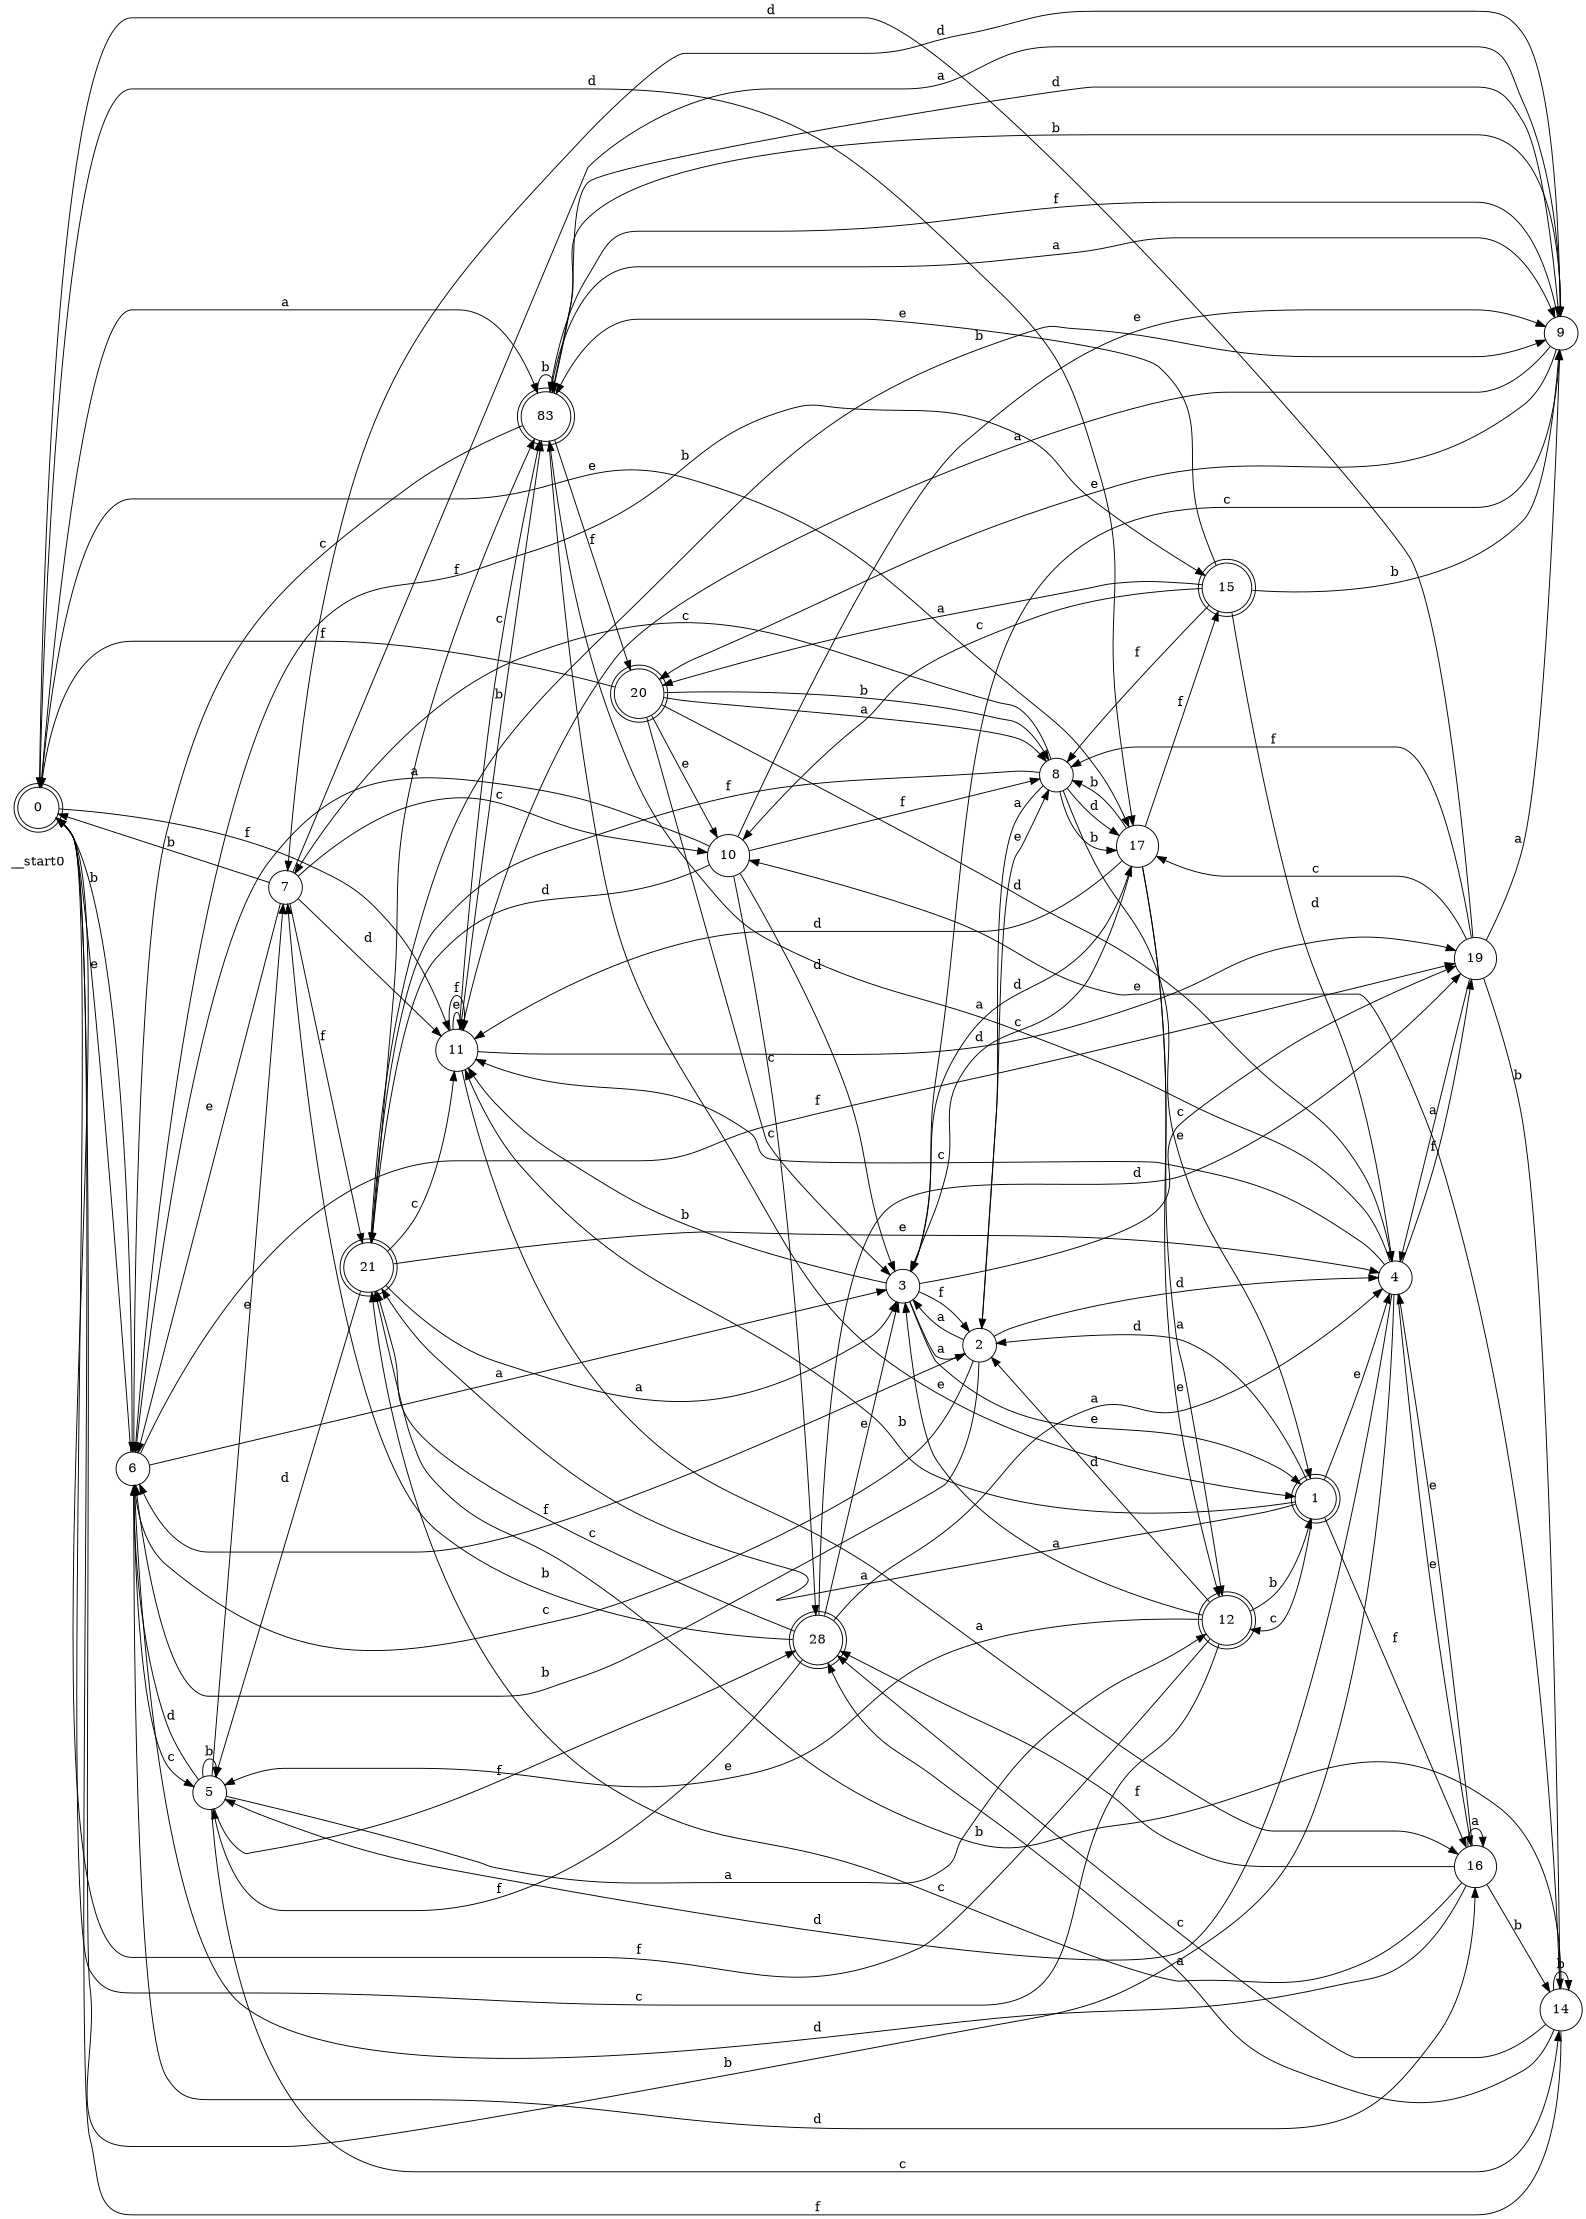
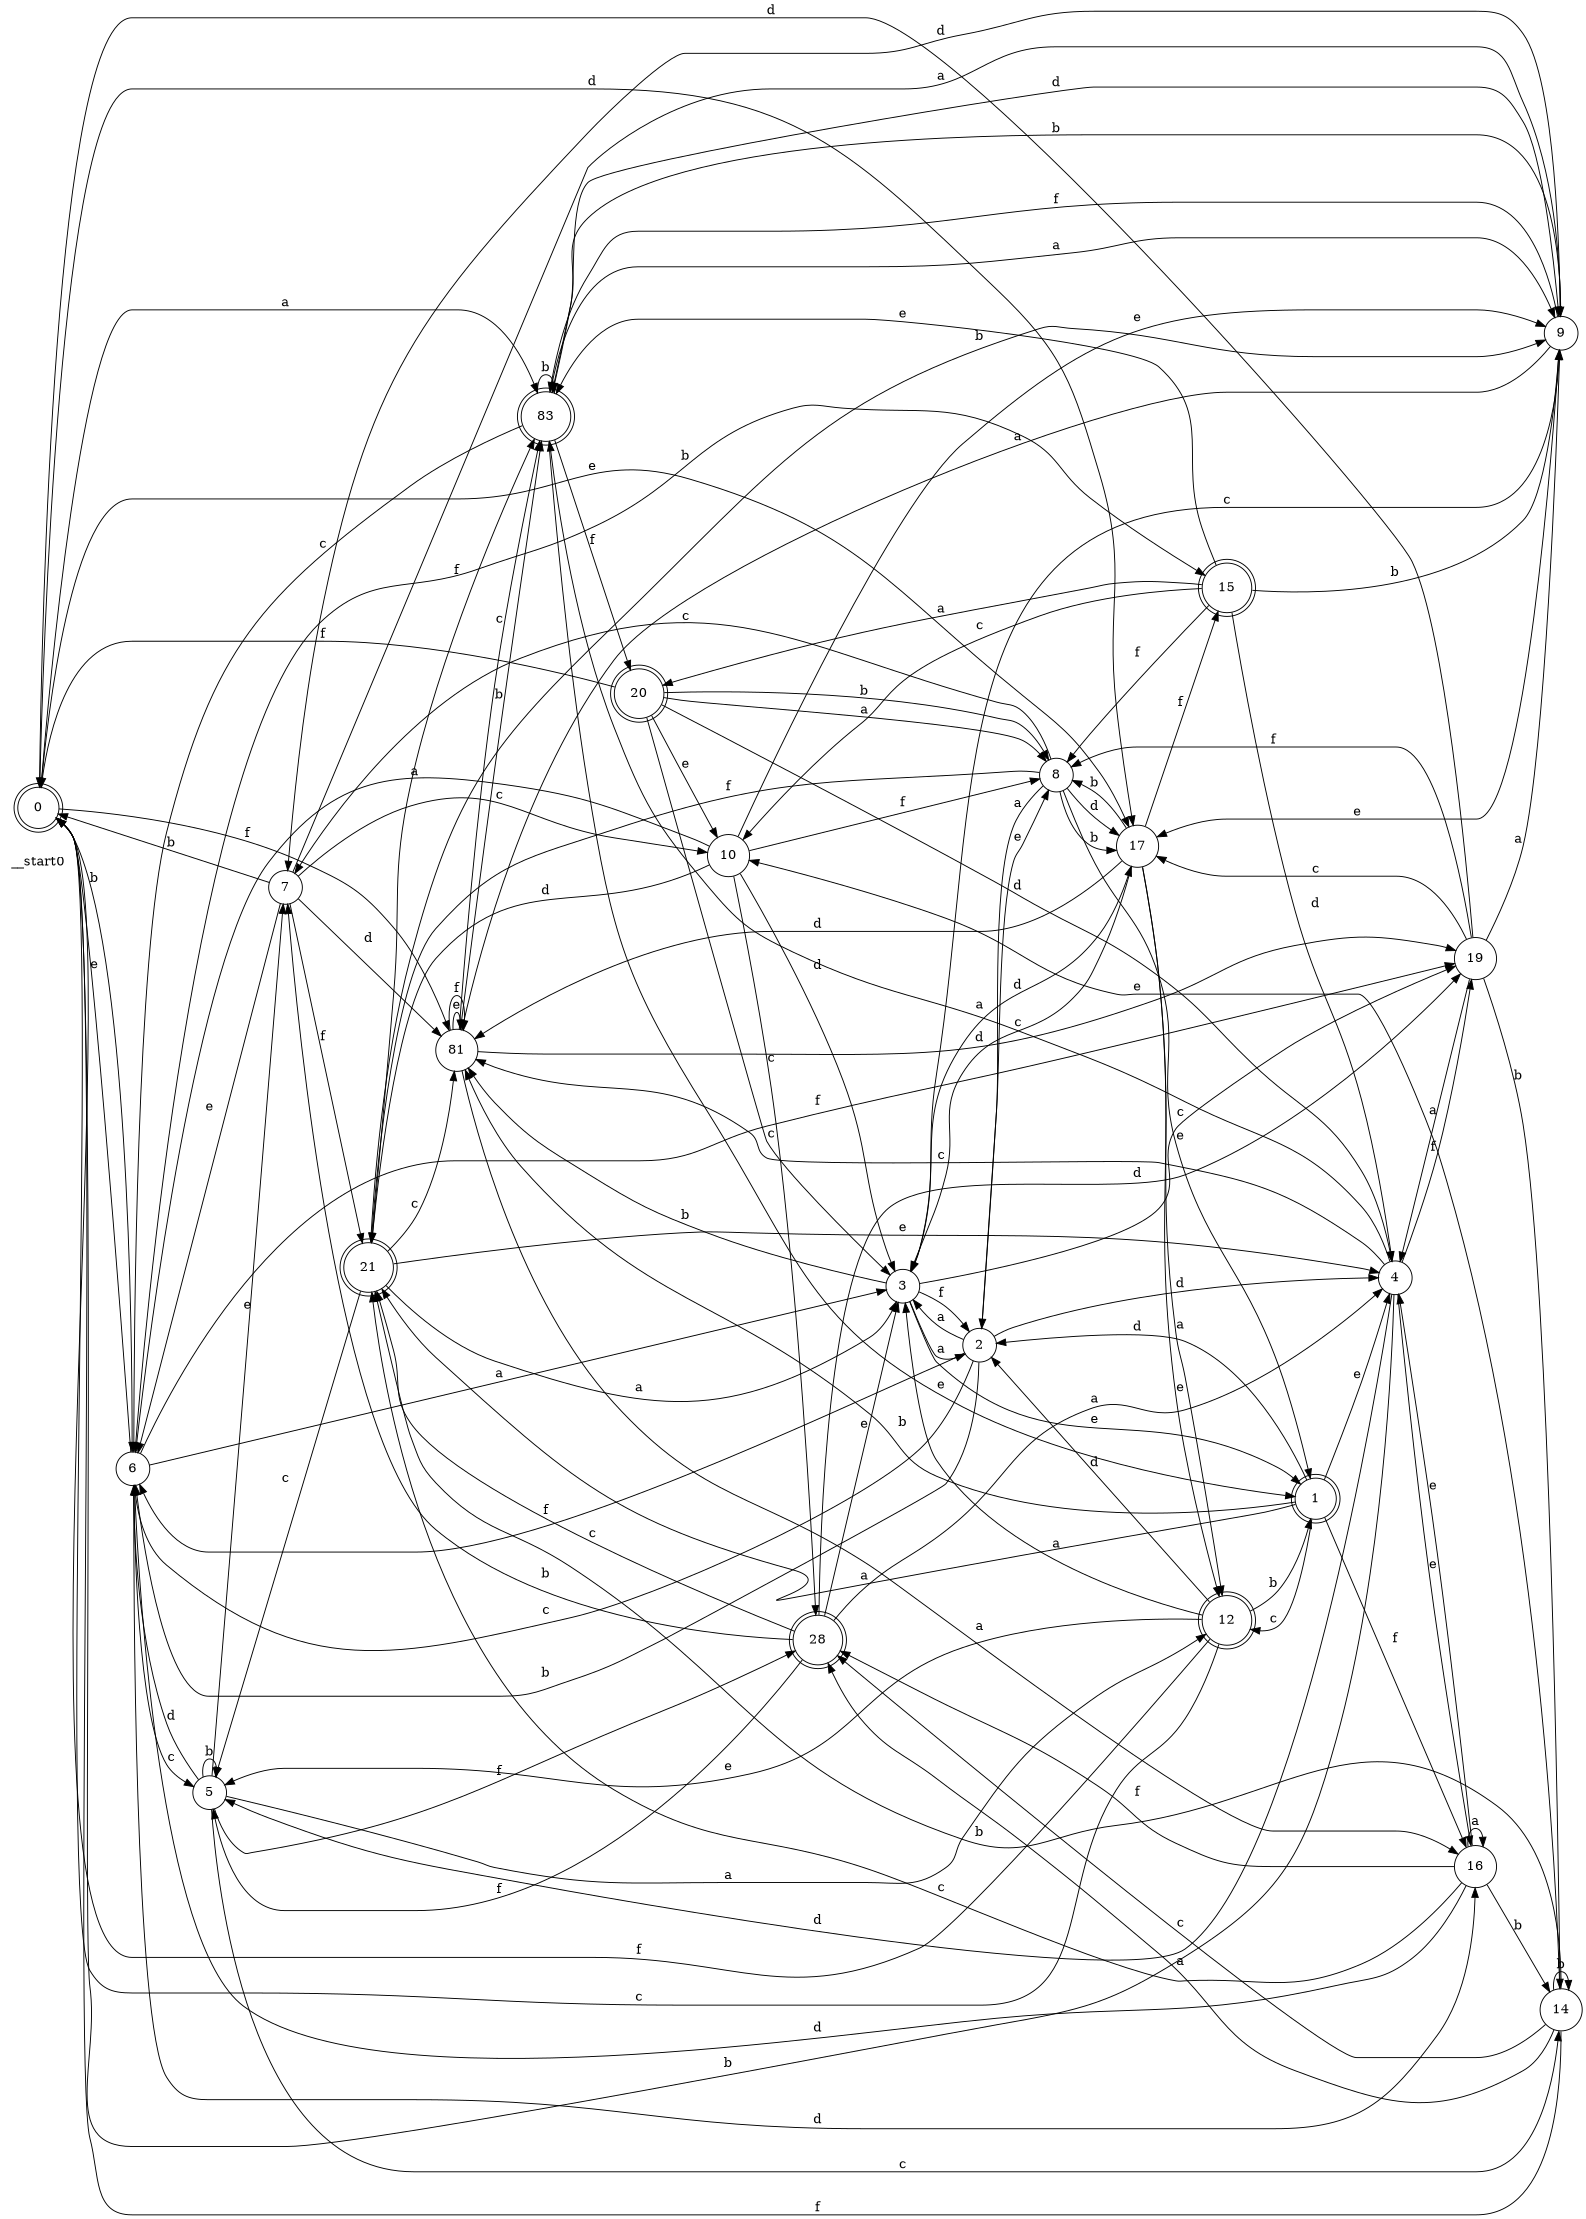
  digraph {
    rankdir=LR
    node [shape=circle color=black fillcolor=white style=filled]
    __start0 [shape=none color="" fillcolor="" style=""]
    n2 [label=0 shape=doublecircle style="rounded,filled"]
    n3 [label=6]
-   n4 [label=11]
+   n4 [label=81]
    n5 [label=83 shape=doublecircle style="rounded,filled"]
    n6 [label=17]
    n7 [label=15 shape=doublecircle style="rounded,filled"]
    n8 [label=16]
    n9 [label=3]
    n10 [label=19]
    n11 [label=5]
    n12 [label=1 shape=doublecircle style="rounded,filled"]
    n13 [label=9]
    n14 [label=20 shape=doublecircle style="rounded,filled"]
    n15 [label=4]
    n16 [label=8]
    n17 [label=10]
    n18 [label=12 shape=doublecircle style="rounded,filled"]
    n19 [label=2]
    n20 [label=21 shape=doublecircle style="rounded,filled"]
    n21 [label=14]
    n22 [label=28 shape=doublecircle style="rounded,filled"]
    n23 [label=7]
    n2 -> n3 [label=b]
    n2 -> n4 [label=f]
    n2 -> n5 [label=a]
    n2 -> n6 [label=d]
    n2 -> n6 [label=e]
    n3 -> n2 [label=e]
    n3 -> n7 [label=b]
    n3 -> n8 [label=d]
    n3 -> n9 [label=a]
    n3 -> n10 [label=f]
    n3 -> n11 [label=c]
    n4 -> n4 [label=e]
    n4 -> n4 [label=f]
    n4 -> n5 [label=b]
    n4 -> n5 [label=c]
    n4 -> n8 [label=a]
    n4 -> n10 [label=d]
    n5 -> n3 [label=c]
    n5 -> n5 [label=b]
    n5 -> n12 [label=e]
    n5 -> n13 [label=a]
    n5 -> n13 [label=d]
    n5 -> n14 [label=f]
    n6 -> n4 [label=d]
    n6 -> n7 [label=f]
    n6 -> n9 [label=c]
    n6 -> n16 [label=b]
    n6 -> n18 [label=a]
    n6 -> n18 [label=e]
    n7 -> n5 [label=e]
    n7 -> n13 [label=b]
    n7 -> n14 [label=a]
    n7 -> n15 [label=d]
    n7 -> n16 [label=f]
    n7 -> n17 [label=c]
    n8 -> n3 [label=d]
    n8 -> n8 [label=a]
    n8 -> n15 [label=e]
    n8 -> n20 [label=c]
    n8 -> n21 [label=b]
    n8 -> n22 [label=f]
    n9 -> n4 [label=b]
    n9 -> n6 [label=d]
    n9 -> n10 [label=c]
    n9 -> n12 [label=e]
    n9 -> n19 [label=a]
    n9 -> n19 [label=f]
    n10 -> n2 [label=d]
    n10 -> n6 [label=c]
    n10 -> n13 [label=a]
    n10 -> n15 [label=a]
    n10 -> n16 [label=f]
    n10 -> n21 [label=b]
    n11 -> n3 [label=d]
    n11 -> n11 [label=b]
    n11 -> n18 [label=a]
    n11 -> n21 [label=c]
    n11 -> n22 [label=f]
    n11 -> n23 [label=e]
    n12 -> n4 [label=b]
    n12 -> n8 [label=f]
    n12 -> n15 [label=e]
    n12 -> n18 [label=c]
    n12 -> n19 [label=d]
    n12 -> n20 [label=a]
    n13 -> n4 [label=a]
    n13 -> n5 [label=b]
    n13 -> n5 [label=f]
-   n13 -> n14 [label=e]
+   n13 -> n6 [label=e]
    n13 -> n9 [label=c]
    n13 -> n23 [label=d]
    n14 -> n2 [label=f]
    n14 -> n9 [label=c]
    n14 -> n15 [label=d]
    n14 -> n16 [label=a]
    n14 -> n16 [label=b]
    n14 -> n17 [label=e]
    n15 -> n2 [label=b]
    n15 -> n4 [label=c]
    n15 -> n5 [label=a]
    n15 -> n8 [label=e]
    n15 -> n10 [label=f]
    n15 -> n11 [label=d]
    n16 -> n6 [label=b]
    n16 -> n6 [label=d]
    n16 -> n12 [label=e]
    n16 -> n19 [label=a]
    n16 -> n20 [label=f]
    n16 -> n23 [label=c]
    n17 -> n3 [label=a]
    n17 -> n9 [label=d]
    n17 -> n13 [label=e]
    n17 -> n16 [label=f]
    n17 -> n20 [label=d]
    n17 -> n22 [label=c]
    n18 -> n2 [label=c]
    n18 -> n2 [label=f]
    n18 -> n9 [label=a]
    n18 -> n11 [label=e]
    n18 -> n12 [label=b]
    n18 -> n19 [label=d]
    n19 -> n3 [label=b]
    n19 -> n3 [label=c]
    n19 -> n3 [label=f]
    n19 -> n9 [label=a]
    n19 -> n15 [label=d]
    n19 -> n16 [label=e]
    n20 -> n4 [label=c]
    n20 -> n5 [label=f]
    n20 -> n9 [label=a]
-   n20 -> n11 [label=d]
+   n20 -> n11 [label=c]
    n20 -> n13 [label=b]
    n20 -> n15 [label=e]
    n21 -> n2 [label=f]
    n21 -> n17 [label=e]
    n21 -> n20 [label=b]
    n21 -> n21 [label=b]
    n21 -> n22 [label=a]
    n21 -> n22 [label=c]
    n22 -> n9 [label=e]
    n22 -> n10 [label=d]
    n22 -> n11 [label=f]
    n22 -> n15 [label=a]
    n22 -> n20 [label=c]
    n22 -> n23 [label=b]
    n23 -> n2 [label=b]
    n23 -> n3 [label=e]
    n23 -> n4 [label=d]
    n23 -> n13 [label=a]
    n23 -> n17 [label=c]
    n23 -> n20 [label=f]
  }
